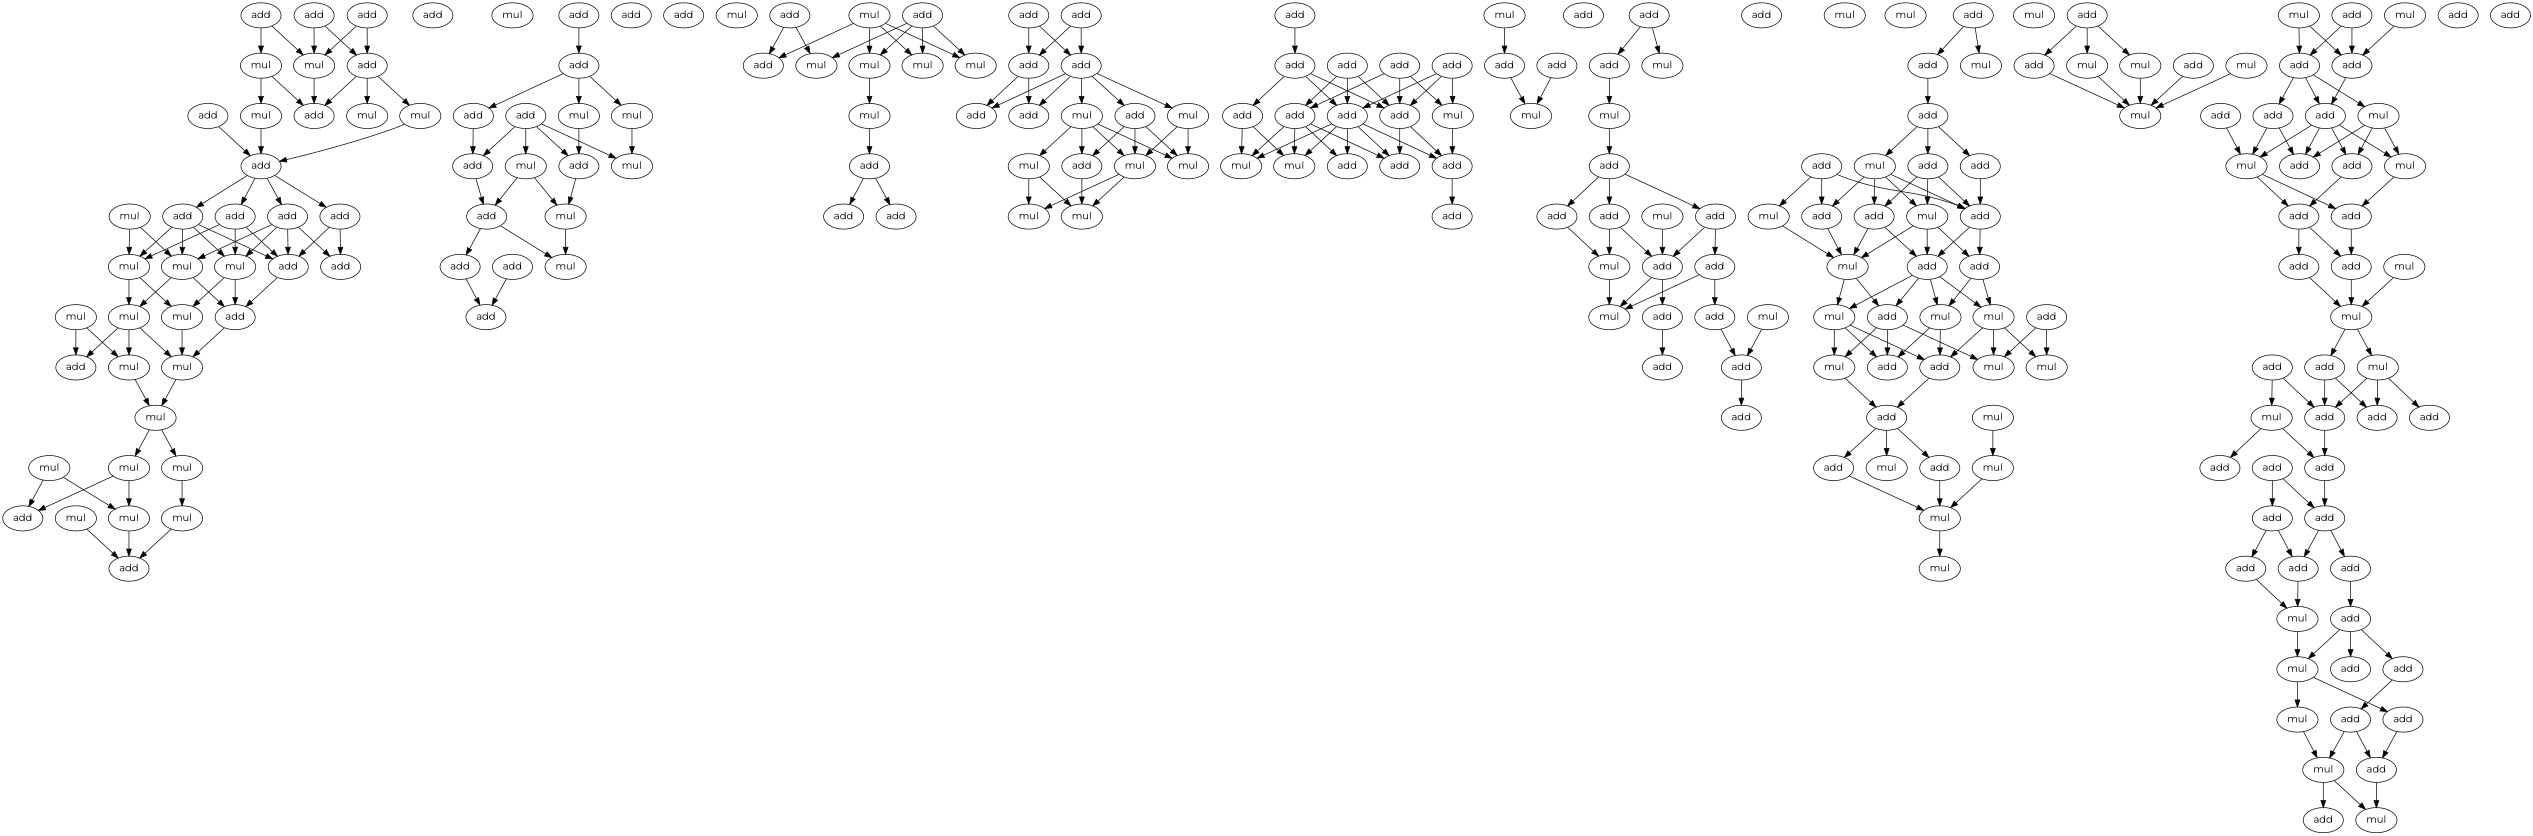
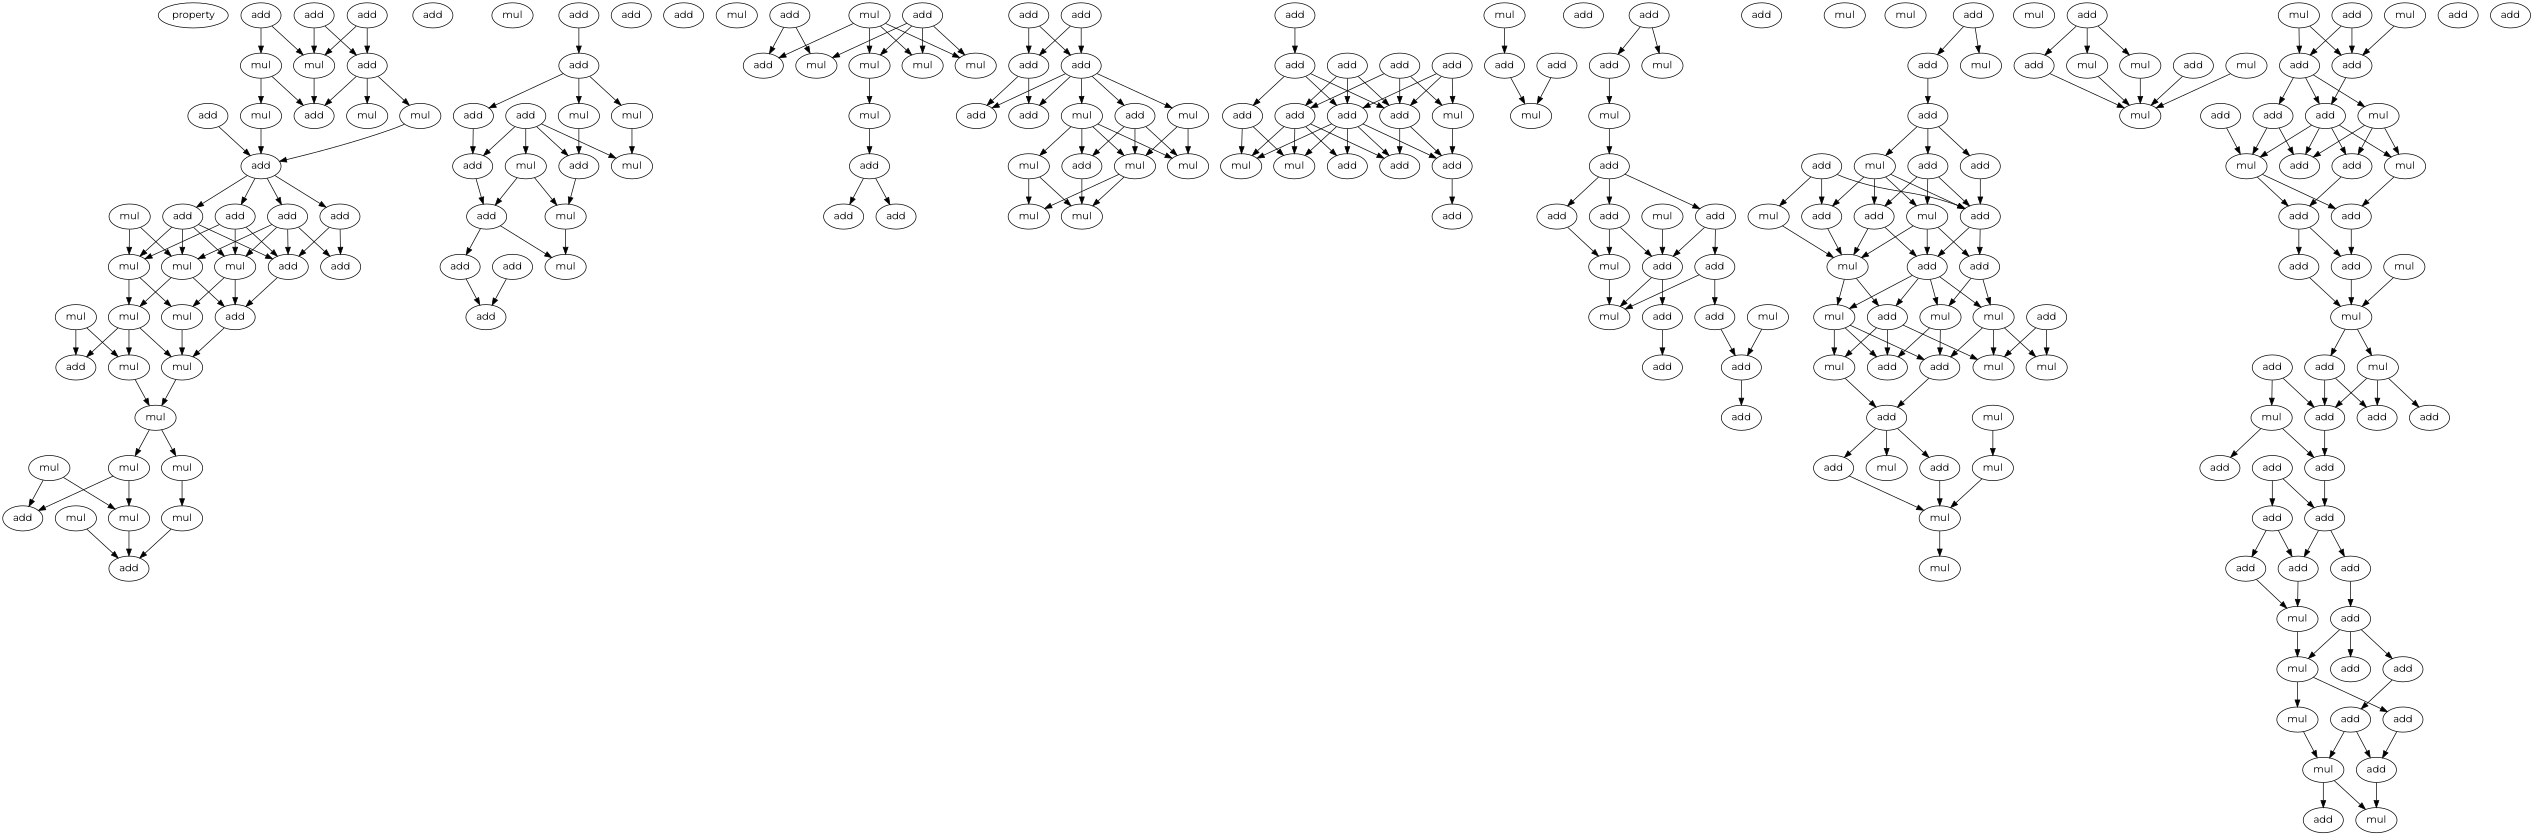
  digraph {
    fontname=Montserrat
    node [fontcolor=black fontname=Montserrat]
    edge [fontname=Montserrat]
+   property [lf=1.8 mul=2]
    n2 [label=add]
    n3 [label=add]
    n4 [label=mul]
    n5 [label=add]
    n6 [label=add]
    n7 [label=add]
    n8 [label=mul]
    n9 [label=mul]
    n10 [label=mul]
    n11 [label=add]
    n12 [label=mul]
    n13 [label=add]
    n14 [label=add]
    n15 [label=add]
    n16 [label=add]
    n17 [label=add]
    n18 [label=add]
    n19 [label=mul]
    n20 [label=mul]
    n21 [label=mul]
    n22 [label=add]
    n23 [label=mul]
    n24 [label=add]
    n25 [label=add]
    n26 [label=mul]
    n27 [label=mul]
    n28 [label=mul]
    n29 [label=mul]
    n30 [label=mul]
    n31 [label=add]
    n32 [label=mul]
    n33 [label=mul]
    n34 [label=mul]
    n35 [label=mul]
    n36 [label=add]
    n37 [label=mul]
    n38 [label=mul]
    n39 [label=mul]
    n40 [label=add]
    n41 [label=mul]
    n42 [label=add]
    n43 [label=add]
    n44 [label=add]
    n45 [label=mul]
    n46 [label=add]
    n47 [label=mul]
    n48 [label=add]
    n49 [label=add]
    n50 [label=add]
    n51 [label=add]
    n52 [label=mul]
    n53 [label=mul]
    n54 [label=add]
    n55 [label=mul]
    n56 [label=mul]
    n57 [label=add]
    n58 [label=mul]
    n59 [label=add]
    n60 [label=add]
    n61 [label=add]
    n62 [label=add]
    n63 [label=mul]
    n64 [label=add]
    n65 [label=mul]
    n66 [label=mul]
    n67 [label=mul]
    n68 [label=mul]
    n69 [label=mul]
    n70 [label=add]
    n71 [label=add]
    n72 [label=add]
    n73 [label=add]
    n74 [label=add]
    n75 [label=add]
    n76 [label=add]
    n77 [label=add]
    n78 [label=mul]
    n79 [label=mul]
    n80 [label=add]
    n81 [label=add]
    n82 [label=mul]
    n83 [label=mul]
    n84 [label=mul]
    n85 [label=add]
    n86 [label=mul]
    n87 [label=mul]
    n88 [label=add]
    n89 [label=add]
    n90 [label=add]
    n91 [label=add]
    n92 [label=add]
    n93 [label=add]
    n94 [label=add]
    n95 [label=mul]
    n96 [label=add]
    n97 [label=add]
    n98 [label=mul]
    n99 [label=mul]
    n100 [label=add]
    n101 [label=add]
    n102 [label=add]
    n103 [label=add]
    n104 [label=mul]
    n105 [label=add]
    n106 [label=add]
    n107 [label=mul]
    n108 [label=add]
    n109 [label=add]
    n110 [label=add]
    n111 [label=mul]
    n112 [label=add]
    n113 [label=mul]
    n114 [label=add]
    n115 [label=add]
    n116 [label=add]
    n117 [label=add]
    n118 [label=mul]
    n119 [label=add]
    n120 [label=add]
    n121 [label=mul]
    n122 [label=mul]
    n123 [label=mul]
    n124 [label=add]
    n125 [label=add]
    n126 [label=add]
    n127 [label=mul]
    n128 [label=add]
    n129 [label=mul]
    n130 [label=add]
    n131 [label=add]
    n132 [label=add]
    n133 [label=mul]
    n134 [label=add]
    n135 [label=add]
    n136 [label=add]
    n137 [label=mul]
    n138 [label=add]
    n139 [label=add]
    n140 [label=mul]
    n141 [label=add]
    n142 [label=add]
    n143 [label=mul]
    n144 [label=mul]
    n145 [label=add]
    n146 [label=add]
    n147 [label=mul]
    n148 [label=add]
    n149 [label=mul]
    n150 [label=mul]
    n151 [label=mul]
    n152 [label=add]
    n153 [label=add]
    n154 [label=mul]
    n155 [label=add]
    n156 [label=mul]
    n157 [label=add]
    n158 [label=add]
    n159 [label=add]
    n160 [label=mul]
    n161 [label=mul]
    n162 [label=mul]
    n163 [label=mul]
    n164 [label=mul]
    n165 [label=mul]
    n166 [label=add]
    n167 [label=add]
    n168 [label=mul]
    n169 [label=mul]
    n170 [label=mul]
    n171 [label=add]
    n172 [label=mul]
    n173 [label=add]
    n174 [label=add]
    n175 [label=add]
    n176 [label=mul]
    n177 [label=mul]
    n178 [label=mul]
    n179 [label=add]
    n180 [label=add]
    n181 [label=mul]
    n182 [label=add]
    n183 [label=add]
    n184 [label=mul]
    n185 [label=add]
    n186 [label=add]
    n187 [label=add]
    n188 [label=add]
    n189 [label=add]
    n190 [label=add]
    n191 [label=mul]
    n192 [label=mul]
    n193 [label=mul]
    n194 [label=add]
    n195 [label=add]
    n196 [label=add]
    n197 [label=mul]
    n198 [label=add]
    n199 [label=add]
    n200 [label=add]
    n201 [label=add]
    n202 [label=add]
    n203 [label=add]
    n204 [label=add]
    n205 [label=add]
    n206 [label=add]
    n207 [label=add]
    n208 [label=add]
    n209 [label=mul]
    n210 [label=mul]
    n211 [label=add]
    n212 [label=add]
    n213 [label=add]
    n214 [label=add]
    n215 [label=mul]
    n216 [label=add]
    n217 [label=mul]
    n218 [label=add]
    n219 [label=add]
    n220 [label=mul]
    n2 -> n3
    n2 -> n4
    n3 -> n9
    n3 -> n10
    n3 -> n11
    n4 -> n11
    n6 -> n3
    n6 -> n4
    n7 -> n4
    n7 -> n8
    n8 -> n11
    n8 -> n12
    n10 -> n14
    n12 -> n14
    n13 -> n14
    n14 -> n15
    n14 -> n16
    n14 -> n17
    n14 -> n18
    n15 -> n20
    n15 -> n21
    n15 -> n22
    n15 -> n23
    n16 -> n20
    n16 -> n22
    n16 -> n23
    n16 -> n24
    n17 -> n22
    n17 -> n24
    n18 -> n21
    n18 -> n22
    n18 -> n23
    n19 -> n20
    n19 -> n21
    n20 -> n25
    n20 -> n26
    n21 -> n26
    n21 -> n27
    n22 -> n25
    n23 -> n25
    n23 -> n27
    n25 -> n28
    n26 -> n28
    n26 -> n30
    n26 -> n31
    n27 -> n28
    n28 -> n32
    n29 -> n30
    n29 -> n31
    n30 -> n32
    n32 -> n33
    n32 -> n34
    n33 -> n36
    n33 -> n37
    n34 -> n38
    n35 -> n36
    n35 -> n37
    n37 -> n40
    n38 -> n40
    n39 -> n40
    n42 -> n43
    n43 -> n45
    n43 -> n46
    n43 -> n47
    n45 -> n49
    n46 -> n51
    n47 -> n53
    n49 -> n55
    n50 -> n49
    n50 -> n51
    n50 -> n52
    n50 -> n53
    n51 -> n54
    n52 -> n54
    n52 -> n55
    n54 -> n56
    n54 -> n57
    n55 -> n56
    n57 -> n60
    n59 -> n60
    n61 -> n62
    n61 -> n63
    n64 -> n63
    n64 -> n65
    n64 -> n66
    n64 -> n67
    n65 -> n69
    n68 -> n62
    n68 -> n65
    n68 -> n66
    n68 -> n67
    n69 -> n70
    n70 -> n71
    n70 -> n72
    n73 -> n74
    n73 -> n75
    n74 -> n77
    n74 -> n78
    n74 -> n79
    n74 -> n80
    n74 -> n81
    n75 -> n77
    n75 -> n81
    n76 -> n74
    n76 -> n75
    n78 -> n82
    n78 -> n83
    n79 -> n82
    n79 -> n83
    n79 -> n84
    n79 -> n85
    n80 -> n82
    n80 -> n83
    n80 -> n85
    n83 -> n86
    n83 -> n87
    n84 -> n86
    n84 -> n87
    n85 -> n87
    n88 -> n89
    n89 -> n90
    n89 -> n91
    n89 -> n92
    n90 -> n98
    n90 -> n99
    n91 -> n98
    n91 -> n99
    n91 -> n100
    n91 -> n101
    n91 -> n102
    n92 -> n100
    n92 -> n102
    n93 -> n92
    n93 -> n94
    n93 -> n95
    n94 -> n98
    n94 -> n99
    n94 -> n100
    n94 -> n101
    n95 -> n102
    n96 -> n91
    n96 -> n92
    n96 -> n94
    n97 -> n91
    n97 -> n92
    n97 -> n95
    n102 -> n103
    n104 -> n105
    n105 -> n107
    n106 -> n107
    n109 -> n110
    n109 -> n111
    n110 -> n113
    n113 -> n114
    n114 -> n115
    n114 -> n116
    n114 -> n117
    n115 -> n118
    n116 -> n119
    n116 -> n120
    n117 -> n118
    n117 -> n119
    n118 -> n123
    n119 -> n123
    n119 -> n124
    n120 -> n123
    n120 -> n125
    n122 -> n119
    n124 -> n126
    n125 -> n128
    n127 -> n128
    n128 -> n130
    n131 -> n132
    n131 -> n133
    n132 -> n134
    n134 -> n135
    n134 -> n136
    n134 -> n137
    n135 -> n138
    n135 -> n139
    n135 -> n140
    n136 -> n138
    n137 -> n138
    n137 -> n139
    n137 -> n140
    n137 -> n141
    n138 -> n145
    n138 -> n146
    n139 -> n144
    n139 -> n146
    n140 -> n144
    n140 -> n145
    n140 -> n146
    n141 -> n144
    n142 -> n138
    n142 -> n141
    n142 -> n143
    n143 -> n144
    n144 -> n147
    n144 -> n148
    n145 -> n149
    n145 -> n150
    n146 -> n147
    n146 -> n148
    n146 -> n149
    n146 -> n150
    n147 -> n151
    n147 -> n152
    n147 -> n153
    n148 -> n151
    n148 -> n153
    n148 -> n154
    n149 -> n152
    n149 -> n153
    n150 -> n152
    n150 -> n154
    n150 -> n156
    n151 -> n157
    n152 -> n157
    n155 -> n154
    n155 -> n156
    n157 -> n158
    n157 -> n159
    n157 -> n160
    n158 -> n163
    n159 -> n163
    n161 -> n162
    n162 -> n163
    n163 -> n165
    n166 -> n167
    n166 -> n168
    n166 -> n169
    n167 -> n170
    n168 -> n170
    n169 -> n170
    n171 -> n170
    n172 -> n170
    n173 -> n174
    n173 -> n175
    n174 -> n178
    n174 -> n179
    n174 -> n180
    n175 -> n180
    n176 -> n175
    n177 -> n174
    n177 -> n175
    n178 -> n181
    n178 -> n182
    n178 -> n183
    n179 -> n183
    n179 -> n184
    n180 -> n181
    n180 -> n182
    n180 -> n183
    n180 -> n184
    n181 -> n186
    n182 -> n187
    n184 -> n186
    n184 -> n187
    n185 -> n184
    n186 -> n189
    n187 -> n189
    n187 -> n190
    n189 -> n192
    n190 -> n192
    n191 -> n192
    n192 -> n193
    n192 -> n194
    n193 -> n196
    n193 -> n198
    n193 -> n199
    n194 -> n196
    n194 -> n199
    n195 -> n196
    n195 -> n197
    n196 -> n200
    n197 -> n200
    n197 -> n201
    n200 -> n202
    n202 -> n205
    n202 -> n207
    n203 -> n202
    n203 -> n204
    n204 -> n205
    n204 -> n206
    n205 -> n209
    n206 -> n209
    n207 -> n208
    n208 -> n210
    n208 -> n211
    n208 -> n212
    n209 -> n210
    n210 -> n214
    n210 -> n215
    n212 -> n216
    n214 -> n218
    n215 -> n217
    n216 -> n217
    n216 -> n218
    n217 -> n219
    n217 -> n220
    n218 -> n220
  }
